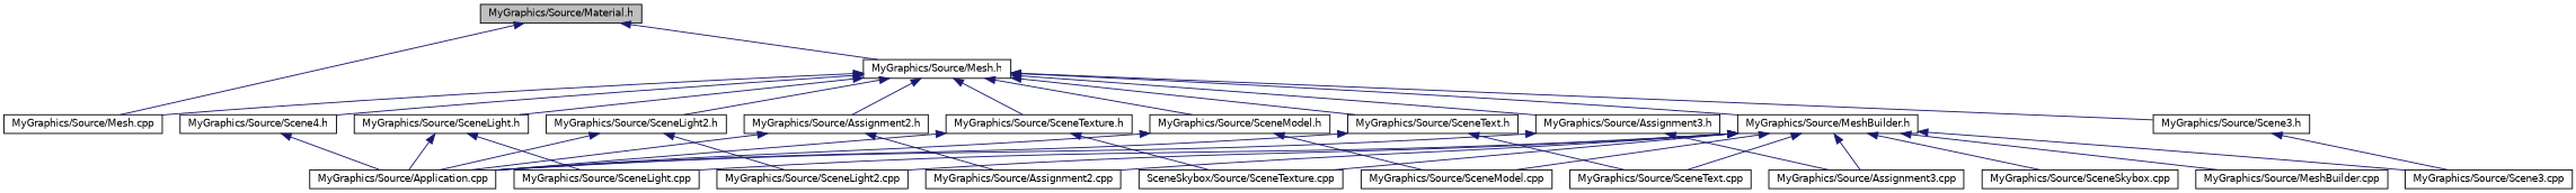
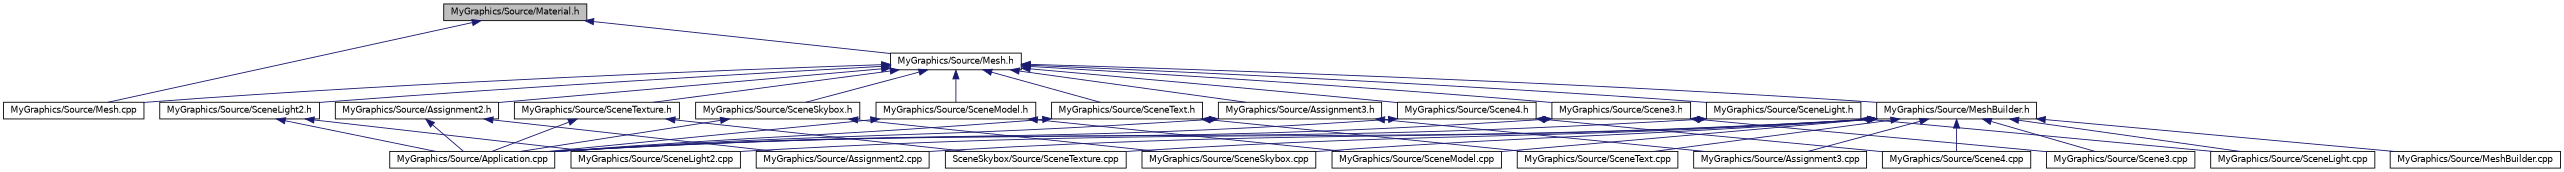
  digraph {
    node [color=black fontname=Helvetica fontsize=10 shape=record]
    edge [color=midnightblue dir=back fontname=Helvetica fontsize=10 labelfontname=Helvetica labelfontsize=10 style=solid]
    n1 [fillcolor=grey75 fontcolor=black height=0.2 label="MyGraphics/Source/Material.h" style=filled width=0.4]
    n2 [height=0.2 label="MyGraphics/Source/Mesh.h" width=0.4]
    n3 [height=0.2 label="MyGraphics/Source/Mesh.cpp" width=0.4]
    n4 [height=0.2 label="MyGraphics/Source/Scene3.h" width=0.4]
    n5 [height=0.2 label="MyGraphics/Source/Scene4.h" width=0.4]
    n6 [height=0.2 label="MyGraphics/Source/SceneLight.h" width=0.4]
    n7 [height=0.2 label="MyGraphics/Source/SceneLight2.h" width=0.4]
    n8 [height=0.2 label="MyGraphics/Source/Assignment2.h" width=0.4]
    n9 [height=0.2 label="MyGraphics/Source/SceneTexture.h" width=0.4]
+   n10 [height=0.2 label="MyGraphics/Source/SceneSkybox.h" width=0.4]
    n11 [height=0.2 label="MyGraphics/Source/SceneModel.h" width=0.4]
    n12 [height=0.2 label="MyGraphics/Source/SceneText.h" width=0.4]
    n13 [height=0.2 label="MyGraphics/Source/Assignment3.h" width=0.4]
    n14 [height=0.2 label="MyGraphics/Source/MeshBuilder.h" width=0.4]
    n15 [height=0.2 label="MyGraphics/Source/Application.cpp" width=0.4]
    n16 [height=0.2 label="MyGraphics/Source/Scene3.cpp" width=0.4]
+   n17 [height=0.2 label="MyGraphics/Source/Scene4.cpp" width=0.4]
    n18 [height=0.2 label="MyGraphics/Source/SceneLight.cpp" width=0.4]
    n19 [height=0.2 label="MyGraphics/Source/SceneLight2.cpp" width=0.4]
    n20 [height=0.2 label="MyGraphics/Source/Assignment2.cpp" width=0.4]
    n21 [height=0.2 label="SceneSkybox/Source/SceneTexture.cpp" width=0.4]
    n22 [height=0.2 label="MyGraphics/Source/SceneSkybox.cpp" width=0.4]
    n23 [height=0.2 label="MyGraphics/Source/SceneModel.cpp" width=0.4]
    n24 [height=0.2 label="MyGraphics/Source/SceneText.cpp" width=0.4]
    n25 [height=0.2 label="MyGraphics/Source/Assignment3.cpp" width=0.4]
    n26 [height=0.2 label="MyGraphics/Source/MeshBuilder.cpp" width=0.4]
    n1 -> n2
    n1 -> n3
    n2 -> n3
    n2 -> n4
    n2 -> n5
    n2 -> n6
    n2 -> n7
    n2 -> n8
    n2 -> n9
+   n2 -> n10
    n2 -> n11
    n2 -> n12
    n2 -> n13
    n2 -> n14
+   n4 -> n15
    n4 -> n16
    n5 -> n15
+   n5 -> n17
    n6 -> n15
    n6 -> n18
    n7 -> n15
    n7 -> n19
    n8 -> n15
    n8 -> n20
    n9 -> n15
    n9 -> n21
+   n10 -> n15
+   n10 -> n22
    n11 -> n15
    n11 -> n23
    n12 -> n15
    n12 -> n24
    n13 -> n15
    n13 -> n25
    n14 -> n16
+   n14 -> n17
    n14 -> n18
    n14 -> n19
    n14 -> n20
    n14 -> n21
    n14 -> n22
    n14 -> n23
    n14 -> n24
    n14 -> n25
    n14 -> n26
  }
